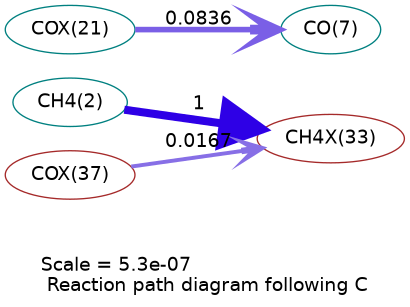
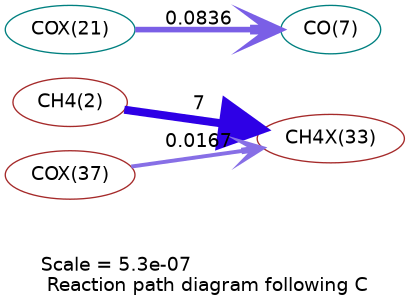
  digraph {
    fontname=Helvetica
    label="Scale = 5.3e-07\l Reaction path diagram following C"
    rankdir=LR
    node [color=brown fontname=Helvetica]
    edge [arrowhead=vee fontname=Helvetica]
-   n1 [color=teal label="CH4(2)"]
+   n1 [label="CH4(2)"]
    n2 [label="CH4X(33)"]
    n3 [color=teal label="COX(21)"]
    n4 [color=teal label="CO(7)"]
    n5 [label="COX(37)"]
-   n1 -> n2 [arrowhead=normal arrowsize=3 color="0.7, 1.5, 0.9" label=" 1" penwidth=6]
+   n1 -> n2 [arrowhead=normal arrowsize=3 color="0.7, 1.5, 0.9" label=" 7" penwidth=6]
    n3 -> n4 [arrowsize=2.06 color="0.7, 0.584, 0.9" label=" 0.0836" penwidth=4.13]
    n5 -> n2 [arrowsize=1.45 color="0.7, 0.517, 0.9" label=" 0.0167" penwidth=2.91]
  }
